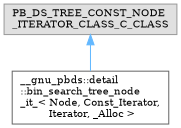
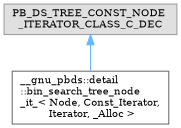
  digraph {
    rankdir=TB
    fontname="DejaVu Serif"
    node [fontname="DejaVu Serif" fontsize=10 shape=box style=filled]
-   n1 [color=grey60 fillcolor="#E0E0E0" height=0.2 label="PB_DS_TREE_CONST_NODE\l_ITERATOR_CLASS_C_CLASS" width=0.4]
+   n1 [color=grey60 fillcolor="#E0E0E0" height=0.2 label="PB_DS_TREE_CONST_NODE\l_ITERATOR_CLASS_C_DEC" width=0.4]
    n2 [color=grey40 fillcolor=white height=0.2 label="__gnu_pbds::detail\l::bin_search_tree_node\l_it_\< Node, Const_Iterator,\l Iterator, _Alloc \>" width=0.4]
    n1 -> n2 [color=steelblue1 dir=back fontname="DejaVu Serif" fontsize=10 labelfontname=Helvetica labelfontsize=10 style=solid]
  }
